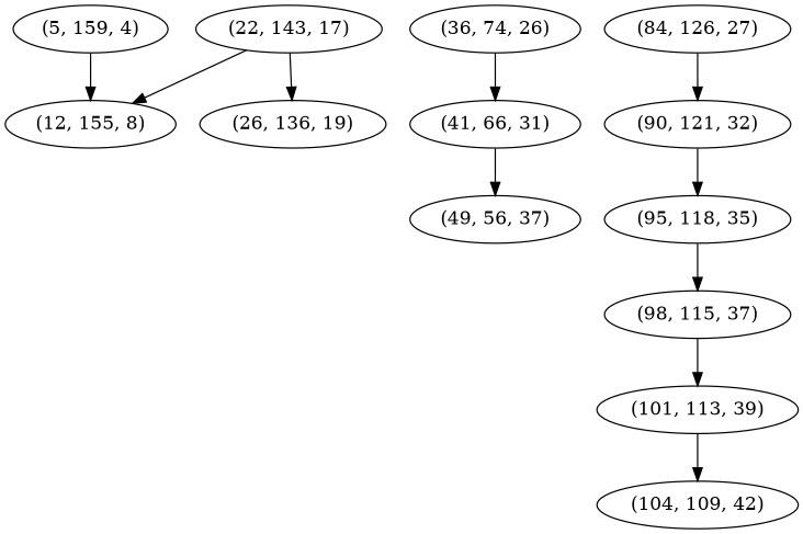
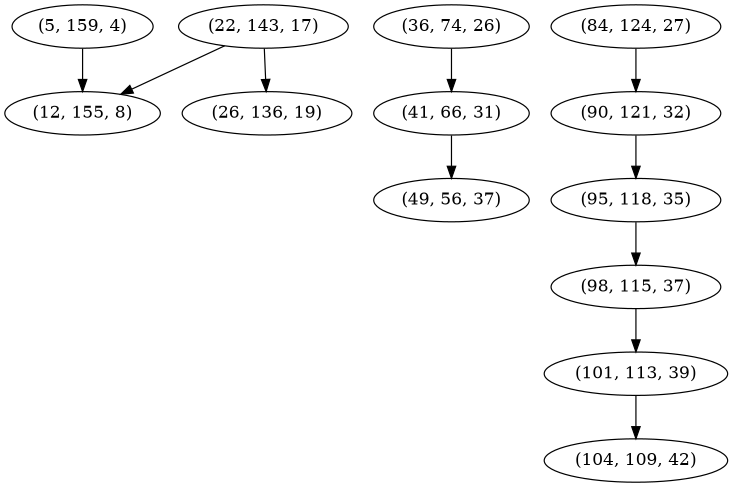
  digraph {
    "(5, 159, 4)"
    "(12, 155, 8)"
    "(22, 143, 17)"
    "(26, 136, 19)"
    "(36, 74, 26)"
    "(41, 66, 31)"
-   "(84, 126, 27)"
+   "(84, 126, 27)" [label="(84, 124, 27)"]
    "(90, 121, 32)"
    "(49, 56, 37)"
    "(95, 118, 35)"
    "(98, 115, 37)"
    "(101, 113, 39)"
    "(104, 109, 42)"
    "(5, 159, 4)" -> "(12, 155, 8)"
    "(22, 143, 17)" -> "(12, 155, 8)"
    "(22, 143, 17)" -> "(26, 136, 19)"
    "(36, 74, 26)" -> "(41, 66, 31)"
    "(41, 66, 31)" -> "(49, 56, 37)"
    "(84, 126, 27)" -> "(90, 121, 32)"
    "(90, 121, 32)" -> "(95, 118, 35)"
    "(95, 118, 35)" -> "(98, 115, 37)"
    "(98, 115, 37)" -> "(101, 113, 39)"
    "(101, 113, 39)" -> "(104, 109, 42)"
  }
